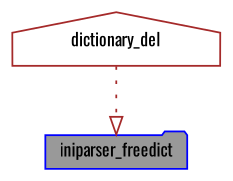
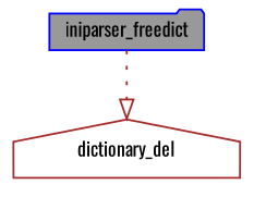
  digraph {
    rankdir=TB
    fontname=Oswald
    node [fontname=Oswald fontsize=10 style=filled]
    n1 [color=blue fillcolor=grey60 fontcolor=black height=0.2 label=iniparser_freedict shape=folder width=0.4]
    n2 [color=brown fillcolor=white height=0.2 label=dictionary_del shape=house width=0.4]
-   n2 -> n1 [color=brown fontname=Oswald fontsize=10 labelfontname=Helvetica labelfontsize=10 style=dotted arrowhead=onormal]
+   n1 -> n2 [color=brown fontname=Oswald fontsize=10 labelfontname=Helvetica labelfontsize=10 style=dotted arrowhead=onormal]
  }
